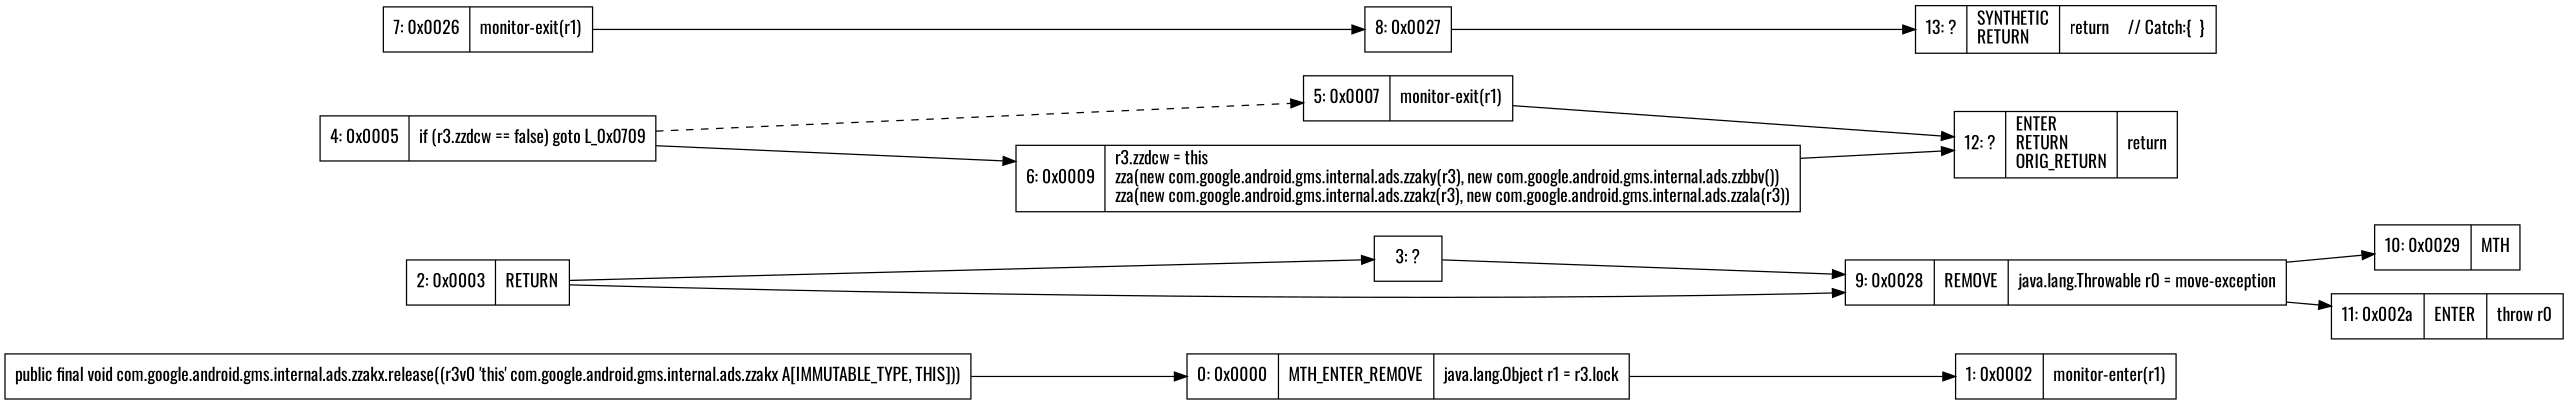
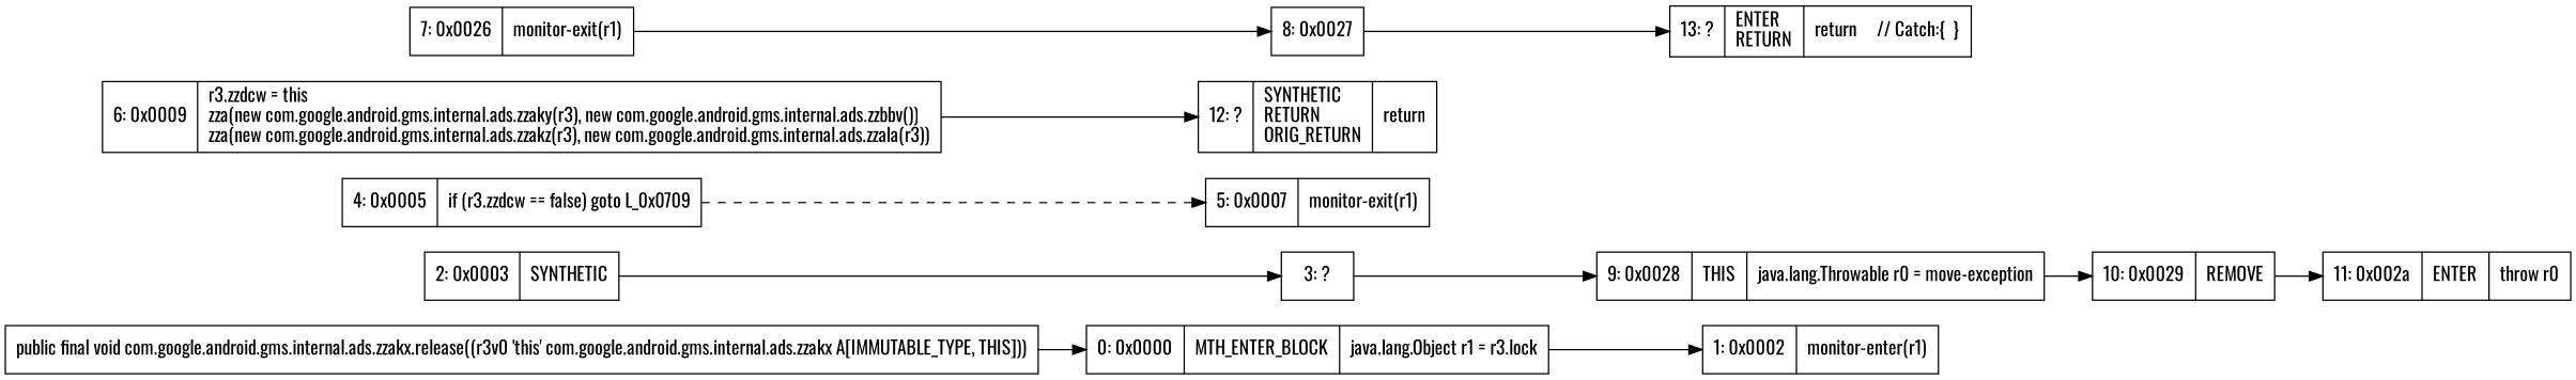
  digraph {
    fontname=Oswald
    rankdir=LR
    node [fontname=Oswald shape=record]
    edge [fontname=Oswald]
-   n1 [label="{0\:\ 0x0000|MTH_ENTER_REMOVE\l|java.lang.Object r1 = r3.lock\l}"]
+   n1 [label="{0\:\ 0x0000|MTH_ENTER_BLOCK\l|java.lang.Object r1 = r3.lock\l}"]
    n2 [label="{1\:\ 0x0002|monitor\-enter(r1)\l}"]
-   n3 [label="{2\:\ 0x0003|RETURN\l}"]
+   n3 [label="{2\:\ 0x0003|SYNTHETIC\l}"]
    n4 [label="{3\:\ ?}"]
-   n5 [label="{9\:\ 0x0028|REMOVE\l|java.lang.Throwable r0 = move\-exception\l}"]
-   n6 [label="{10\:\ 0x0029|MTH\l}"]
+   n5 [label="{9\:\ 0x0028|THIS\l|java.lang.Throwable r0 = move\-exception\l}"]
+   n6 [label="{10\:\ 0x0029|REMOVE\l}"]
    n7 [label="{4\:\ 0x0005|if (r3.zzdcw == false) goto L_0x0709\l}"]
    n8 [label="{5\:\ 0x0007|monitor\-exit(r1)\l}"]
    n9 [label="{6\:\ 0x0009|r3.zzdcw = this\lzza(new com.google.android.gms.internal.ads.zzaky(r3), new com.google.android.gms.internal.ads.zzbbv())\lzza(new com.google.android.gms.internal.ads.zzakz(r3), new com.google.android.gms.internal.ads.zzala(r3))\l}"]
-   n10 [label="{12\:\ ?|ENTER\lRETURN\lORIG_RETURN\l|return\l}"]
+   n10 [label="{12\:\ ?|SYNTHETIC\lRETURN\lORIG_RETURN\l|return\l}"]
    n11 [label="{7\:\ 0x0026|monitor\-exit(r1)\l}"]
    n12 [label="{8\:\ 0x0027}"]
-   n13 [label="{13\:\ ?|SYNTHETIC\lRETURN\l|return     \/\/ Catch:\{  \}\l}"]
+   n13 [label="{13\:\ ?|ENTER\lRETURN\l|return     \/\/ Catch:\{  \}\l}"]
    n14 [label="{11\:\ 0x002a|ENTER\l|throw r0\l}"]
    n15 [label="{public final void com.google.android.gms.internal.ads.zzakx.release((r3v0 'this' com.google.android.gms.internal.ads.zzakx A[IMMUTABLE_TYPE, THIS])) }"]
    n1 -> n2
    n3 -> n4
-   n3 -> n5
    n4 -> n5
    n5 -> n6
-   n5 -> n14
+   n6 -> n14
    n7 -> n8 [style=dashed]
-   n7 -> n9
-   n8 -> n10
    n9 -> n10
    n11 -> n12
    n12 -> n13
    n15 -> n1
  }
